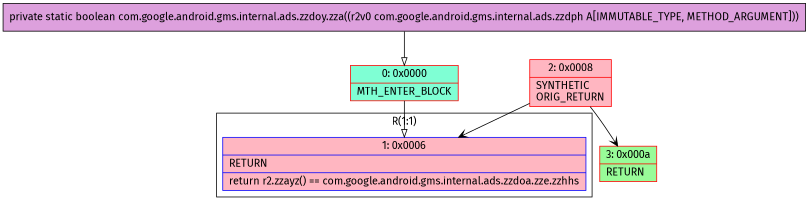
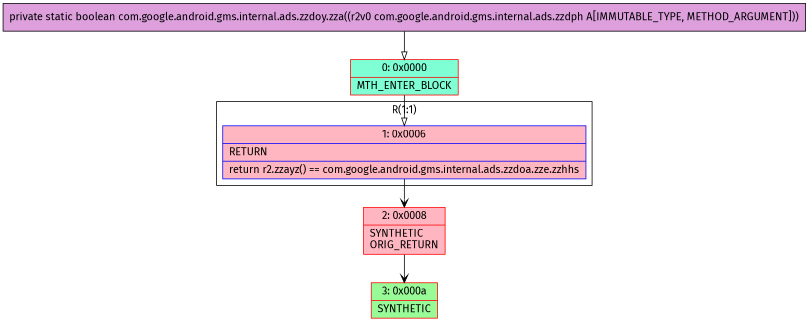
  digraph {
    fontname="Fira Sans"
    node [color=red fillcolor=lightpink fontname="Fira Sans" shape=record style=filled]
    edge [arrowhead=vee fontname="Fira Sans"]
    n1 [color=blue label="{1\:\ 0x0006|RETURN\l|return r2.zzayz() == com.google.android.gms.internal.ads.zzdoa.zze.zzhhs\l}"]
    n2 [label="{2\:\ 0x0008|SYNTHETIC\lORIG_RETURN\l}"]
-   n3 [fillcolor=palegreen label="{3\:\ 0x000a|RETURN\l}"]
+   n3 [fillcolor=palegreen label="{3\:\ 0x000a|SYNTHETIC\l}"]
    n4 [fillcolor=aquamarine label="{0\:\ 0x0000|MTH_ENTER_BLOCK\l}"]
    n5 [fillcolor=plum label="{private static boolean com.google.android.gms.internal.ads.zzdoy.zza((r2v0 com.google.android.gms.internal.ads.zzdph A[IMMUTABLE_TYPE, METHOD_ARGUMENT])) }" color=""]
    subgraph cluster_1 {
      label="R(1:1)"
      n1
    }
-   n2 -> n1
+   n1 -> n2
    n2 -> n3
    n4 -> n1 [arrowhead=onormal]
    n5 -> n4 [arrowhead=onormal]
  }
